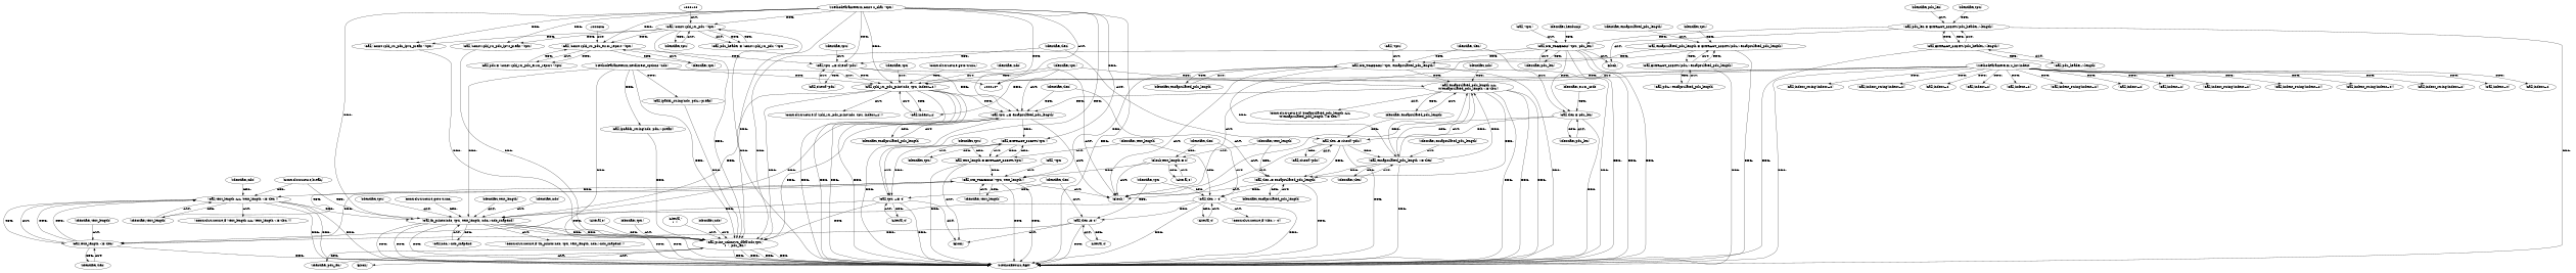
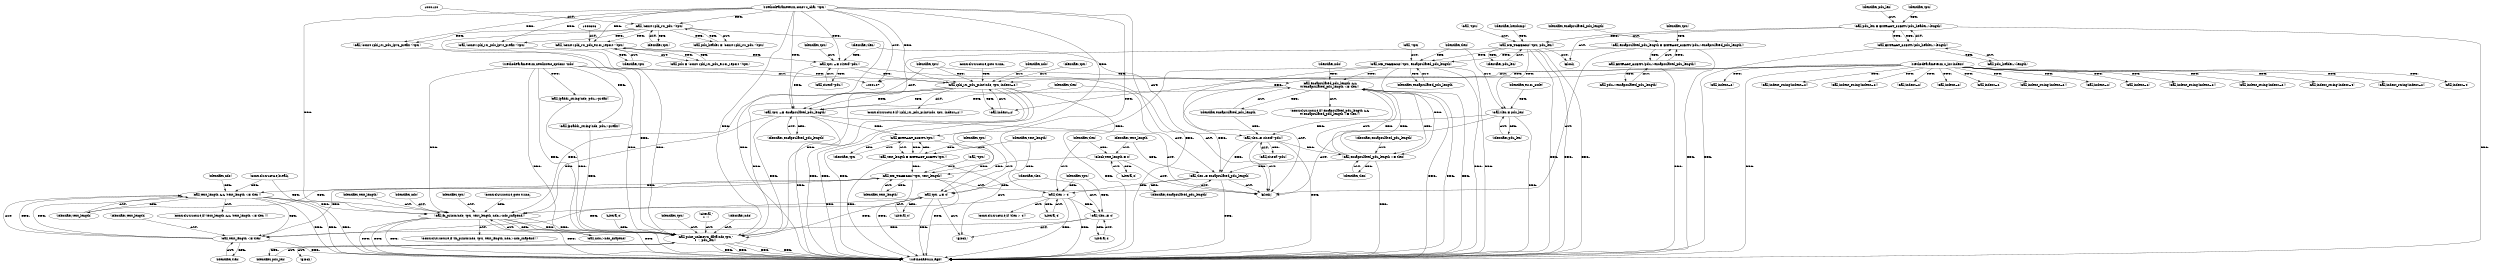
  digraph {
    n1 [label="(Call,fn_printn(ndo, tptr, text_length, ndo->ndo_snapend))"]
    n2 [label="(Call,print_unknown_data(ndo,tptr,\"\n\t  \", pdu_len))"]
    n3 [label="(MethodReturn,RET)"]
    n4 [label="(Call,ndo->ndo_snapend)"]
    n5 [label="(ControlStructure,if (fn_printn(ndo, tptr, text_length, ndo->ndo_snapend)))"]
    n6 [label="(Identifier,pdu_len)"]
    n7 [label="(Block,)"]
    n8 [label="(Call,rpki_rtr_pdu_print(ndo, tptr, indent+2))"]
    n9 [label="(Call,tptr += encapsulated_pdu_length)"]
    n10 [label="(Call,indent+2)"]
    n11 [label="(ControlStructure,if (rpki_rtr_pdu_print(ndo, tptr, indent+2)))"]
    n12 [label="(Block,)"]
    n13 [label="(Call,EXTRACT_32BITS(tptr))"]
    n14 [label="(Identifier,encapsulated_pdu_length)"]
    n15 [label="(MethodParameterIn,netdissect_options *ndo)"]
    n16 [label="(Call,ipaddr_string(ndo, pdu->prefix))"]
    n17 [label="(Call,ip6addr_string(ndo, pdu->prefix))"]
    1000107
    n19 [label="(Call,tptr += sizeof(*pdu))"]
    n20 [label="(Call,sizeof(*pdu))"]
    n21 [label="(Call,(const rpki_rtr_pdu_error_report *)tptr)"]
    n22 [label="(Call,pdu = (const rpki_rtr_pdu_error_report *)tptr)"]
    n23 [label="(Identifier,tptr)"]
    n24 [label="(Call,(const rpki_rtr_pdu *)tptr)"]
    n25 [label="(Call,pdu_header = (const rpki_rtr_pdu *)tptr)"]
    n26 [label="(Call,(const rpki_rtr_pdu_ipv4_prefix *)tptr)"]
    n27 [label="(Call,(const rpki_rtr_pdu_ipv6_prefix *)tptr)"]
    n28 [label="(Identifier,tptr)"]
    n29 [label="(MethodParameterIn,const u_char *tptr)"]
    n30 [label="(Call,tptr += 4)"]
    n31 [label="(Literal,4)"]
    n32 [label="(Block,)"]
    n33 [label="(Call,text_length = EXTRACT_32BITS(tptr))"]
    n34 [label="(Identifier,tptr)"]
    n35 [label="(MethodParameterIn,u_int indent)"]
    n36 [label="(Call,indent+2)"]
    n37 [label="(Call,indent_string(indent+2))"]
    n38 [label="(Call,indent_string(indent+2))"]
    n39 [label="(Call,indent_string(indent+4))"]
    n40 [label="(Call,indent_string(indent+2))"]
    n41 [label="(Call,indent+4)"]
    n42 [label="(Call,indent+2)"]
    n43 [label="(Call,indent_string(indent+2))"]
    n44 [label="(Call,indent_string(indent+2))"]
    n45 [label="(Call,indent+2)"]
    n46 [label="(Call,indent+2)"]
    n47 [label="(Call,indent+2)"]
    n48 [label="(Call,indent_string(indent+2))"]
    n49 [label="(Call,indent+2)"]
    n50 [label="(Call,encapsulated_pdu_length &&\n\t\t(encapsulated_pdu_length <= tlen))"]
    n51 [label="(Call,encapsulated_pdu_length <= tlen)"]
    n52 [label="(Call,tlen -= encapsulated_pdu_length)"]
    n53 [label="(Identifier,encapsulated_pdu_length)"]
    n54 [label="(ControlStructure,if (encapsulated_pdu_length &&\n\t\t(encapsulated_pdu_length <= tlen)))"]
    n55 [label="(Identifier,tlen)"]
    n56 [label="(Call,tlen > 4)"]
    n57 [label="(Identifier,encapsulated_pdu_length)"]
    n58 [label="(Call,tlen -= sizeof(*pdu))"]
    n59 [label="(Call,ND_TCHECK2(*tptr, encapsulated_pdu_length))"]
    n60 [label="(Call,ND_TCHECK2(*tptr, text_length))"]
    n61 [label="(Identifier,encapsulated_pdu_length)"]
    n62 [label="(Call,text_length && (text_length <= tlen ))"]
    n63 [label="(Call,text_length <= tlen)"]
    n64 [label="(Identifier,text_length)"]
    n65 [label="(Call,ND_TCHECK2(*tptr, pdu_len))"]
    n66 [label="(Call,tlen = pdu_len)"]
    n67 [label="(Identifier,pdu_len)"]
    n68 [label="(Block,)"]
    n69 [label="(Identifier,pdu_len)"]
    n70 [label="(Call,pdu_len = EXTRACT_32BITS(pdu_header->length))"]
    n71 [label="(Call,EXTRACT_32BITS(pdu_header->length))"]
    n72 [label="(Call,pdu_header->length)"]
    n73 [label="(Call,encapsulated_pdu_length = EXTRACT_32BITS(pdu->encapsulated_pdu_length))"]
    n74 [label="(Call,EXTRACT_32BITS(pdu->encapsulated_pdu_length))"]
    n75 [label="(Call,pdu->encapsulated_pdu_length)"]
    n76 [label="(Call,sizeof(*pdu))"]
    n77 [label="(Identifier,text_length)"]
    n78 [label="(ControlStructure,if (text_length && (text_length <= tlen )))"]
    n79 [label="(Identifier,tlen)"]
    n80 [label="(Block,text_length = 0)"]
    n81 [label="(Literal,0)"]
    n82 [label="(Call,tlen -= 4)"]
    n83 [label="(Literal,4)"]
    n84 [label="(ControlStructure,if (tlen > 4))"]
    n85 [label="(Literal,4)"]
    n86 [label="(Call,*tptr)"]
    n87 [label="(Identifier,pdu_len)"]
    n88 [label="(Identifier,text_length)"]
    n89 [label="(Literal,0)"]
    n90 [label="(Identifier,tptr)"]
    n91 [label="(Identifier,text_length)"]
    n92 [label="(Identifier,tptr)"]
    n93 [label="(Identifier,tlen)"]
    n94 [label="(Identifier,text_length)"]
    n95 [label="(Literal,\"\n\t  \")"]
    n96 [label="(Identifier,encapsulated_pdu_length)"]
    n97 [label="(Identifier,tlen)"]
    n98 [label="(Identifier,tptr)"]
    n99 [label="(ControlStructure,break;)"]
    n100 [label="(Identifier,tlen)"]
    n101 [label="(Identifier,tptr)"]
    n102 [label="(Identifier,ndo)"]
    n103 [label="(Call,*tptr)"]
    n104 [label="(Call,*tptr)"]
    n105 [label="(Identifier,ndo)"]
    n106 [label="(Identifier,tlen)"]
    n107 [label="(Identifier,tptr)"]
    n108 [label="(ControlStructure,goto trunc;)"]
    n109 [label="(Identifier,tlen)"]
    n110 [label="(Identifier,tptr)"]
    n111 [label="(Identifier,hexdump)"]
    n112 [label="(Identifier,tptr)"]
    n113 [label="(Identifier,ndo)"]
    n114 [label="(Identifier,ndo)"]
    n115 [label="(Identifier,error_code)"]
    n116 [label="(Identifier,tptr)"]
    n117 [label="(Identifier,tptr)"]
    n118 [label="(Identifier,ndo)"]
    n119 [label="(Identifier,text_length)"]
    n120 [label="(Identifier,encapsulated_pdu_length)"]
    n121 [label="(ControlStructure,goto trunc;)"]
    1000306
    1000120
    n1 -> n2 [label="DDG: "]
    n1 -> n2 [label="DDG: "]
    n1 -> n3 [label="DDG: "]
    n1 -> n3 [label="DDG: "]
    n1 -> n3 [label="DDG: "]
    n1 -> n3 [label="DDG: "]
    n1 -> n3 [label="DDG: "]
    n1 -> n4 [label="CFG: "]
    n1 -> n5 [label="AST: "]
    n2 -> n3 [label="DDG: "]
    n2 -> n3 [label="DDG: "]
    n2 -> n3 [label="DDG: "]
    n2 -> n3 [label="DDG: "]
    n2 -> n6 [label="CFG: "]
    n2 -> n7 [label="AST: "]
    n4 -> n1 [label="AST: "]
    n6 -> n2 [label="AST: "]
    n8 -> n1 [label="DDG: "]
    n8 -> n2 [label="DDG: "]
    n8 -> n3 [label="DDG: "]
    n8 -> n3 [label="DDG: "]
    n8 -> n3 [label="DDG: "]
    n8 -> n3 [label="DDG: "]
    n8 -> n9 [label="DDG: "]
    n8 -> n10 [label="CFG: "]
    n8 -> n11 [label="AST: "]
    n9 -> n1 [label="DDG: "]
    n9 -> n2 [label="DDG: "]
    n9 -> n3 [label="DDG: "]
    n9 -> n12 [label="AST: "]
    n9 -> n13 [label="DDG: "]
    n9 -> n14 [label="CFG: "]
    n10 -> n8 [label="AST: "]
    n13 -> n30 [label="DDG: "]
    n13 -> n33 [label="AST: "]
    n13 -> n33 [label="DDG: "]
    n13 -> n34 [label="CFG: "]
    n14 -> n9 [label="AST: "]
    n15 -> n1 [label="DDG: "]
    n15 -> n2 [label="DDG: "]
    n15 -> n3 [label="DDG: "]
    n15 -> n8 [label="DDG: "]
    n15 -> n16 [label="DDG: "]
    n15 -> n17 [label="DDG: "]
    n15 -> 1000107 [label="AST: "]
    n16 -> n2 [label="DDG: "]
    n17 -> n2 [label="DDG: "]
    n19 -> n8 [label="DDG: "]
    n19 -> n9 [label="DDG: "]
    n19 -> n12 [label="AST: "]
    n19 -> n20 [label="CFG: "]
    n20 -> n19 [label="AST: "]
    n21 -> n19 [label="DDG: "]
    n21 -> n22 [label="AST: "]
    n21 -> n22 [label="DDG: "]
    n21 -> n23 [label="CFG: "]
    n22 -> n21 [label="CFG: "]
    n23 -> n21 [label="AST: "]
    n24 -> n2 [label="DDG: "]
    n24 -> n3 [label="DDG: "]
    n24 -> n21 [label="DDG: "]
    n24 -> n25 [label="AST: "]
    n24 -> n25 [label="DDG: "]
    n24 -> n26 [label="DDG: "]
    n24 -> n27 [label="DDG: "]
    n24 -> n28 [label="CFG: "]
    n25 -> n24 [label="CFG: "]
    n26 -> n2 [label="DDG: "]
    n27 -> n2 [label="DDG: "]
    n28 -> n24 [label="AST: "]
    n29 -> n1 [label="DDG: "]
    n29 -> n2 [label="DDG: "]
    n29 -> n3 [label="DDG: "]
    n29 -> n8 [label="DDG: "]
    n29 -> n9 [label="DDG: "]
    n29 -> n13 [label="DDG: "]
    n29 -> 1000107 [label="AST: "]
    n29 -> n19 [label="DDG: "]
    n29 -> n21 [label="DDG: "]
    n29 -> n24 [label="DDG: "]
    n29 -> n26 [label="DDG: "]
    n29 -> n27 [label="DDG: "]
    n29 -> n30 [label="DDG: "]
    n30 -> n1 [label="DDG: "]
    n30 -> n2 [label="DDG: "]
    n30 -> n3 [label="DDG: "]
    n30 -> n31 [label="CFG: "]
    n30 -> n32 [label="AST: "]
    n31 -> n30 [label="AST: "]
    n33 -> n3 [label="DDG: "]
    n33 -> n13 [label="CFG: "]
    n33 -> n32 [label="AST: "]
    n33 -> n60 [label="DDG: "]
    n34 -> n13 [label="AST: "]
    n35 -> n3 [label="DDG: "]
    n35 -> n8 [label="DDG: "]
    n35 -> n10 [label="DDG: "]
    n35 -> 1000107 [label="AST: "]
    n35 -> n36 [label="DDG: "]
    n35 -> n37 [label="DDG: "]
    n35 -> n38 [label="DDG: "]
    n35 -> n39 [label="DDG: "]
    n35 -> n40 [label="DDG: "]
    n35 -> n41 [label="DDG: "]
    n35 -> n42 [label="DDG: "]
    n35 -> n43 [label="DDG: "]
    n35 -> n44 [label="DDG: "]
    n35 -> n45 [label="DDG: "]
    n35 -> n46 [label="DDG: "]
    n35 -> n47 [label="DDG: "]
    n35 -> n48 [label="DDG: "]
    n35 -> n49 [label="DDG: "]
    n50 -> n3 [label="DDG: "]
    n50 -> n3 [label="DDG: "]
    n50 -> n3 [label="DDG: "]
    n50 -> n9 [label="DDG: "]
    n50 -> n51 [label="CFG: "]
    n50 -> n52 [label="DDG: "]
    n50 -> n53 [label="CFG: "]
    n50 -> n54 [label="AST: "]
    n51 -> n3 [label="DDG: "]
    n51 -> n50 [label="AST: "]
    n51 -> n50 [label="DDG: "]
    n51 -> n50 [label="DDG: "]
    n51 -> n52 [label="DDG: "]
    n51 -> n55 [label="CFG: "]
    n52 -> n3 [label="DDG: "]
    n52 -> n12 [label="AST: "]
-   n52 -> n56 [label="DDG: "]
+   n52 -> n56 [label="CFG: "]
    n52 -> n57 [label="CFG: "]
    n53 -> n50 [label="AST: "]
    n53 -> n58 [label="CFG: "]
    n55 -> n51 [label="AST: "]
    n56 -> n3 [label="DDG: "]
    n56 -> n3 [label="DDG: "]
    n56 -> n63 [label="DDG: "]
    n56 -> n82 [label="DDG: "]
    n56 -> n83 [label="CFG: "]
    n56 -> n84 [label="AST: "]
    n57 -> n52 [label="AST: "]
    n58 -> n3 [label="DDG: "]
    n58 -> n12 [label="AST: "]
    n58 -> n51 [label="DDG: "]
    n58 -> n52 [label="DDG: "]
    n58 -> n76 [label="CFG: "]
    n59 -> n3 [label="DDG: "]
    n59 -> n3 [label="DDG: "]
    n59 -> n12 [label="AST: "]
    n59 -> n50 [label="DDG: "]
    n59 -> n51 [label="DDG: "]
    n59 -> n60 [label="DDG: "]
    n59 -> n61 [label="CFG: "]
    n60 -> n3 [label="DDG: "]
    n60 -> n3 [label="DDG: "]
    n60 -> n12 [label="AST: "]
    n60 -> n62 [label="DDG: "]
    n60 -> n63 [label="DDG: "]
    n60 -> n64 [label="CFG: "]
    n61 -> n59 [label="AST: "]
    n62 -> n1 [label="DDG: "]
    n62 -> n3 [label="DDG: "]
    n62 -> n3 [label="DDG: "]
    n62 -> n3 [label="DDG: "]
    n62 -> n63 [label="CFG: "]
    n62 -> n77 [label="CFG: "]
    n62 -> n78 [label="AST: "]
    n63 -> n3 [label="DDG: "]
    n63 -> n62 [label="AST: "]
    n63 -> n62 [label="DDG: "]
    n63 -> n62 [label="DDG: "]
    n63 -> n79 [label="CFG: "]
    n64 -> n60 [label="AST: "]
    n65 -> n2 [label="DDG: "]
    n65 -> n3 [label="DDG: "]
    n65 -> n3 [label="DDG: "]
    n65 -> n3 [label="DDG: "]
    n65 -> n59 [label="DDG: "]
    n65 -> n66 [label="DDG: "]
    n65 -> n67 [label="CFG: "]
    n65 -> n68 [label="AST: "]
    n66 -> n3 [label="DDG: "]
    n66 -> n12 [label="AST: "]
    n66 -> n58 [label="DDG: "]
    n66 -> n69 [label="CFG: "]
    n67 -> n65 [label="AST: "]
    n69 -> n66 [label="AST: "]
    n70 -> n3 [label="DDG: "]
    n70 -> n65 [label="DDG: "]
    n70 -> n68 [label="AST: "]
    n70 -> n71 [label="CFG: "]
    n71 -> n3 [label="DDG: "]
    n71 -> n70 [label="AST: "]
    n71 -> n70 [label="DDG: "]
    n71 -> n72 [label="CFG: "]
    n72 -> n71 [label="AST: "]
    n73 -> n3 [label="DDG: "]
    n73 -> n12 [label="AST: "]
    n73 -> n59 [label="DDG: "]
    n73 -> n74 [label="CFG: "]
    n74 -> n3 [label="DDG: "]
    n74 -> n73 [label="AST: "]
    n74 -> n73 [label="DDG: "]
    n74 -> n75 [label="CFG: "]
    n75 -> n74 [label="AST: "]
    n76 -> n58 [label="AST: "]
    n77 -> n60 [label="CFG: "]
    n77 -> n62 [label="AST: "]
    n79 -> n63 [label="AST: "]
    n80 -> n12 [label="AST: "]
    n80 -> n60 [label="DDG: "]
    n80 -> n81 [label="CFG: "]
    n81 -> n80 [label="AST: "]
-   n82 -> n3 [label="DDG: "]
    n82 -> n32 [label="AST: "]
    n82 -> n63 [label="DDG: "]
    n82 -> n85 [label="CFG: "]
    n83 -> n56 [label="AST: "]
    n85 -> n82 [label="AST: "]
    n86 -> n59 [label="AST: "]
    n87 -> n70 [label="AST: "]
    n88 -> n52 [label="CFG: "]
    n88 -> n80 [label="AST: "]
    n89 -> n2 [label="CFG: "]
    n90 -> n30 [label="AST: "]
    n90 -> n33 [label="CFG: "]
    n91 -> n1 [label="AST: "]
    n92 -> n2 [label="AST: "]
    n93 -> n59 [label="CFG: "]
    n93 -> n66 [label="AST: "]
    n94 -> n33 [label="AST: "]
    n94 -> n56 [label="CFG: "]
    n95 -> n2 [label="AST: "]
    n96 -> n73 [label="AST: "]
    n97 -> n30 [label="CFG: "]
    n97 -> n82 [label="AST: "]
    n98 -> n8 [label="AST: "]
    n99 -> n1 [label="CFG: "]
    n99 -> n62 [label="CFG: "]
    n100 -> n9 [label="CFG: "]
    n100 -> n52 [label="AST: "]
    n101 -> n56 [label="CFG: "]
    n101 -> n82 [label="CFG: "]
    n102 -> n50 [label="CFG: "]
    n103 -> n65 [label="AST: "]
    n104 -> n60 [label="AST: "]
    n105 -> n62 [label="CFG: "]
    n106 -> n56 [label="AST: "]
    n106 -> n80 [label="CFG: "]
    n107 -> n8 [label="CFG: "]
    n107 -> n9 [label="AST: "]
    n107 -> n50 [label="CFG: "]
    n108 -> n8 [label="CFG: "]
    n109 -> n19 [label="CFG: "]
    n109 -> n58 [label="AST: "]
    n110 -> n73 [label="CFG: "]
    n111 -> n65 [label="CFG: "]
    n112 -> n70 [label="CFG: "]
    n113 -> n8 [label="AST: "]
    n114 -> n1 [label="AST: "]
    n115 -> n66 [label="CFG: "]
    n116 -> n19 [label="AST: "]
    n117 -> n1 [label="AST: "]
    n118 -> n2 [label="AST: "]
    n119 -> n63 [label="AST: "]
    n120 -> n51 [label="AST: "]
    n121 -> n1 [label="CFG: "]
    1000306 -> n21 [label="AST: "]
    1000120 -> n24 [label="AST: "]
  }
